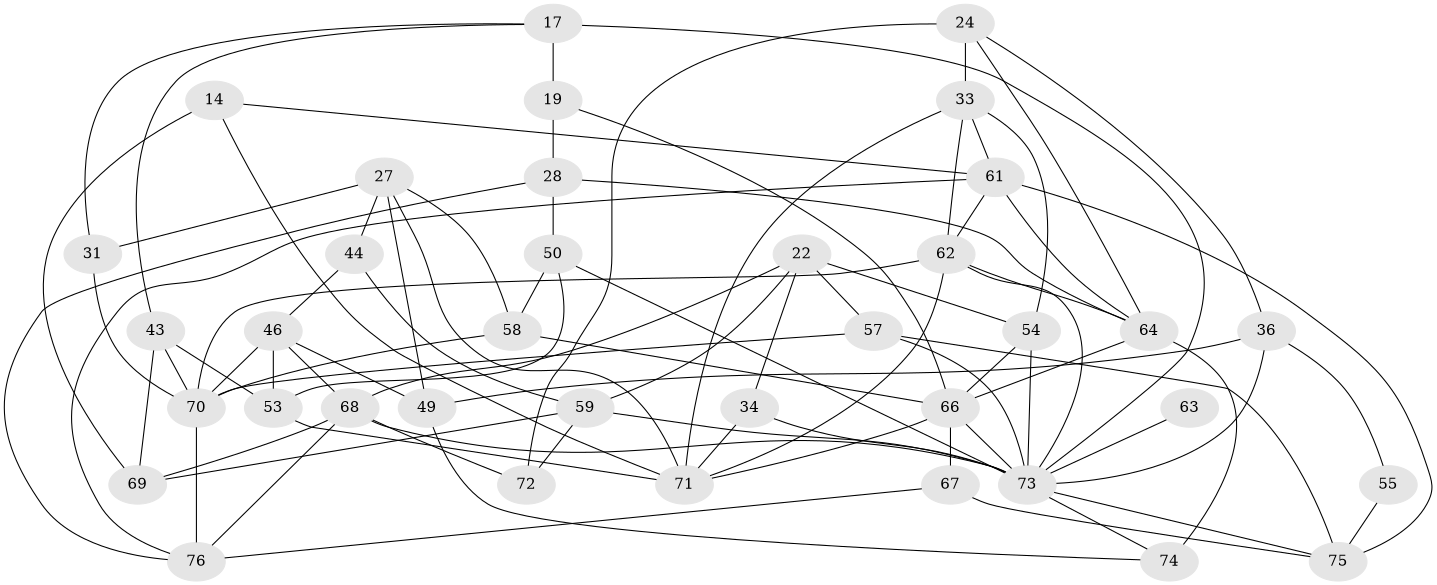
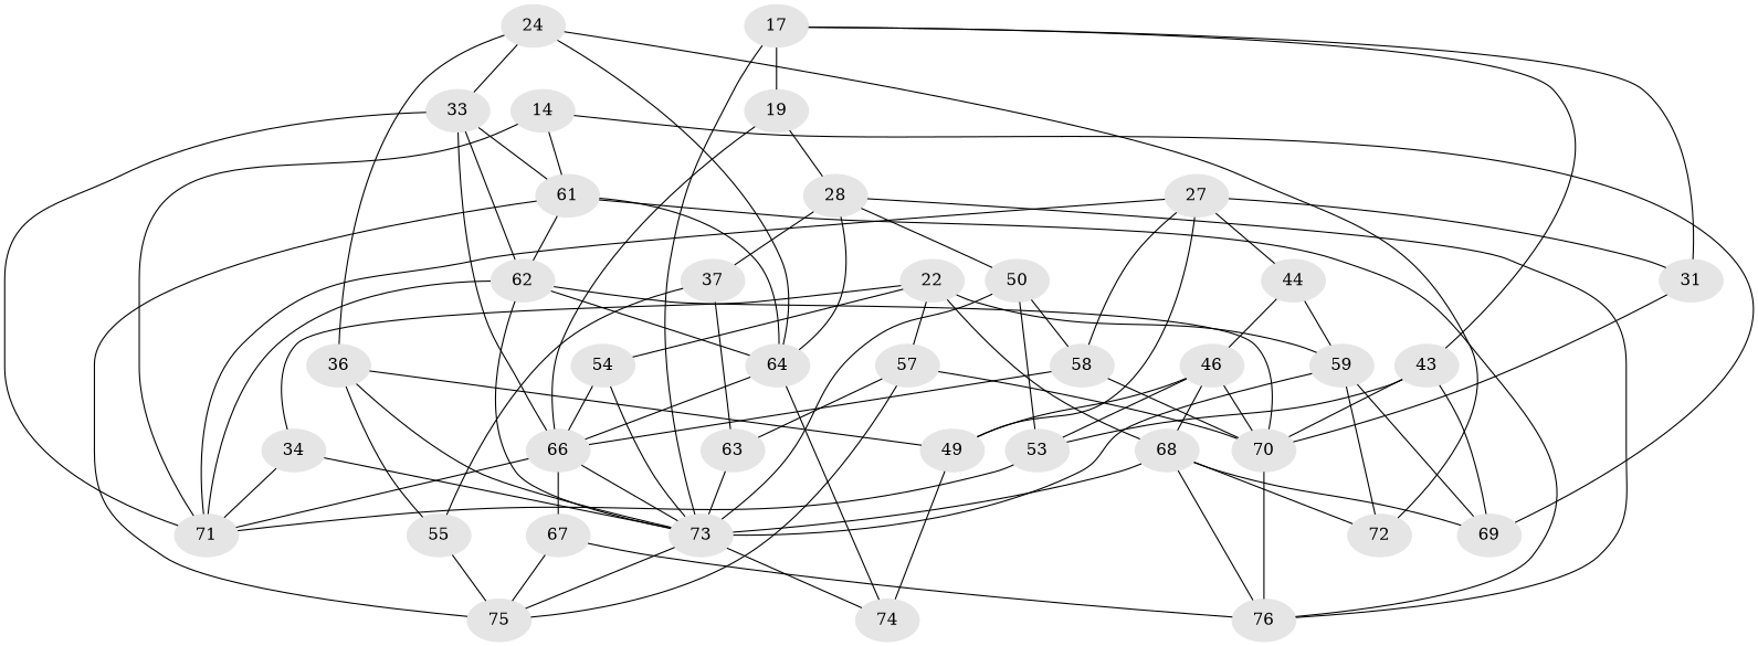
  graph {
    node [color=gray90 style=filled]
    61 [super="+7+21"]
    64 [super="+15+45"]
    76 [super="+65"]
    62 [super="+41+52"]
    75 [super="+26"]
    14
    69
    71 [super="+18"]
    17 [super="+5"]
    19
    31
    43
    73 [super="+20+29+51"]
    28 [super="+23"]
    66 [super="+56+60"]
    70 [super="+3+35"]
    53 [super="+39"]
    74
+   37
    50
    67 [super="+1"]
    22
    34
    57
    59 [super="+30"]
    68 [super="+40"]
    54
    63
    72
    24 [super="+4"]
    33 [super="+6+9"]
    36
    49
    55
    27 [super="+2"]
    44
    58
    46 [super="+38"]
    61 -- 64 [weight=2]
    61 -- 76
    61 -- 62
    61 -- 75
    64 -- 66
    64 -- 74 [weight=2]
    62 -- 64
    62 -- 71
    62 -- 73 [weight=3]
    62 -- 70
    14 -- 61
    14 -- 69
    14 -- 71 [weight=2]
    17 -- 19 [weight=2]
    17 -- 31
    17 -- 43
    17 -- 73 [weight=2]
    19 -- 28
    19 -- 66
    31 -- 70
    43 -- 69
    43 -- 70
    43 -- 53
    73 -- 75
    73 -- 74
    28 -- 64
    28 -- 76
+   28 -- 37 [weight=2]
    28 -- 50
    66 -- 71
    66 -- 73 [weight=2]
    66 -- 67 [weight=2]
    70 -- 76 [weight=2]
    53 -- 71
+   37 -- 63
+   37 -- 55
    50 -- 73
    50 -- 53
    50 -- 58
    67 -- 76
    67 -- 75
    22 -- 34
    22 -- 57
    22 -- 59
    22 -- 68
    22 -- 54 [weight=2]
    34 -- 71 [weight=2]
    34 -- 73
    57 -- 75
    57 -- 70
-   57 -- 73
+   57 -- 63
    59 -- 69
    59 -- 73
    59 -- 72
    68 -- 76
    68 -- 69
    68 -- 73 [weight=6]
    68 -- 72
    54 -- 73
    54 -- 66
    63 -- 73 [weight=2]
    24 -- 64
    24 -- 72 [weight=2]
    24 -- 33 [weight=2]
    24 -- 36
    33 -- 61 [weight=2]
    33 -- 62
    33 -- 71 [weight=2]
-   33 -- 54
+   33 -- 66
    36 -- 73
    36 -- 49
    36 -- 55
    49 -- 74
    55 -- 75 [weight=2]
    27 -- 71
    27 -- 31 [weight=2]
    27 -- 49
    27 -- 44
    27 -- 58
    44 -- 59 [weight=2]
    44 -- 46
    58 -- 66
    58 -- 70
    46 -- 70
    46 -- 53
    46 -- 68 [weight=2]
    46 -- 49
  }
